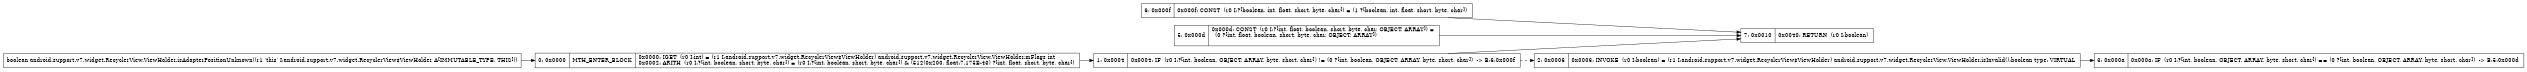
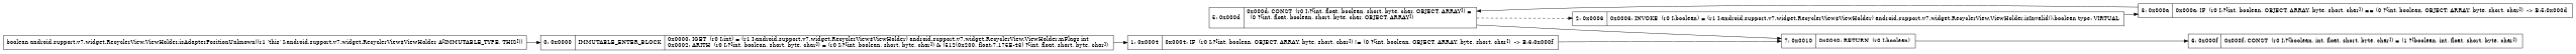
  digraph {
    rankdir=LR
    node [shape=record]
-   n1 [label="{0\:\ 0x0000|MTH_ENTER_BLOCK\l|0x0000: IGET  (r0 I:int) = (r1 I:android.support.v7.widget.RecyclerView$ViewHolder) android.support.v7.widget.RecyclerView.ViewHolder.mFlags int \l0x0002: ARITH  (r0 I:?[int, boolean, short, byte, char]) = (r0 I:?[int, boolean, short, byte, char]) & (512(0x200, float:7.175E\-43) ?[int, float, short, byte, char]) \l}"]
+   n1 [label="{0\:\ 0x0000|IMMUTABLE_ENTER_BLOCK\l|0x0000: IGET  (r0 I:int) = (r1 I:android.support.v7.widget.RecyclerView$ViewHolder) android.support.v7.widget.RecyclerView.ViewHolder.mFlags int \l0x0002: ARITH  (r0 I:?[int, boolean, short, byte, char]) = (r0 I:?[int, boolean, short, byte, char]) & (512(0x200, float:7.175E\-43) ?[int, float, short, byte, char]) \l}"]
    n2 [label="{1\:\ 0x0004|0x0004: IF  (r0 I:?[int, boolean, OBJECT, ARRAY, byte, short, char]) != (0 ?[int, boolean, OBJECT, ARRAY, byte, short, char])  \-\> B:6:0x000f \l}"]
    n3 [label="{2\:\ 0x0006|0x0006: INVOKE  (r0 I:boolean) = (r1 I:android.support.v7.widget.RecyclerView$ViewHolder) android.support.v7.widget.RecyclerView.ViewHolder.isInvalid():boolean type: VIRTUAL \l}"]
    n4 [label="{7\:\ 0x0010|0x0040: RETURN  (r0 I:boolean) \l}"]
    n5 [label="{3\:\ 0x000a|0x000a: IF  (r0 I:?[int, boolean, OBJECT, ARRAY, byte, short, char]) == (0 ?[int, boolean, OBJECT, ARRAY, byte, short, char])  \-\> B:5:0x000d \l}"]
    n6 [label="{6\:\ 0x000f|0x000f: CONST  (r0 I:?[boolean, int, float, short, byte, char]) = (1 ?[boolean, int, float, short, byte, char]) \l}"]
    n7 [label="{5\:\ 0x000d|0x000d: CONST  (r0 I:?[int, float, boolean, short, byte, char, OBJECT, ARRAY]) = \l  (0 ?[int, float, boolean, short, byte, char, OBJECT, ARRAY])\l \l}"]
    n8 [label="{boolean android.support.v7.widget.RecyclerView.ViewHolder.isAdapterPositionUnknown((r1 'this' I:android.support.v7.widget.RecyclerView$ViewHolder A[IMMUTABLE_TYPE, THIS])) }"]
    n1 -> n2
-   n2 -> n3 [style=dashed]
+   n7 -> n3 [style=dashed]
    n2 -> n4
    n3 -> n5
-   n6 -> n4
+   n5 -> n7
+   n4 -> n6
    n7 -> n4
    n8 -> n1
  }
